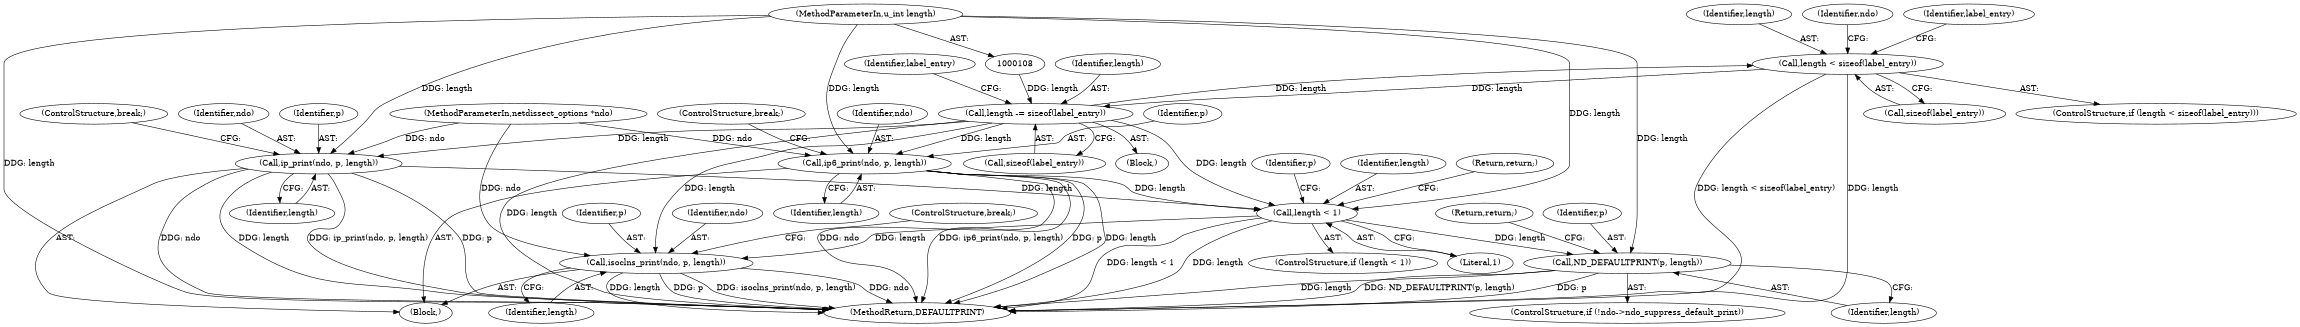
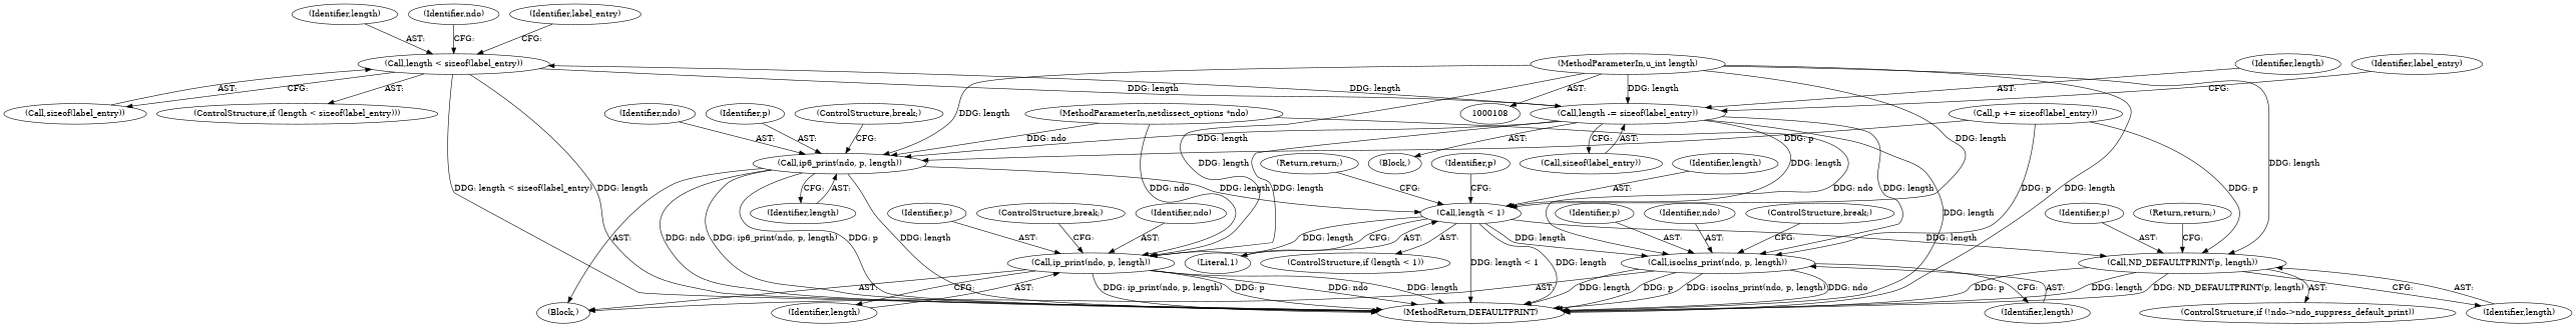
  digraph {
    n1 [label="(Call,length < sizeof(label_entry))"]
    n2 [label="(Call,length -= sizeof(label_entry))"]
    n3 [label="(MethodReturn,DEFAULTPRINT)"]
    n4 [label="(Call,sizeof(label_entry))"]
    n5 [label="(ControlStructure,if (length < sizeof(label_entry)))"]
    n6 [label="(Call,length < 1)"]
    n7 [label="(Call,ip_print(ndo, p, length))"]
    n8 [label="(Call,ip6_print(ndo, p, length))"]
    n9 [label="(Call,isoclns_print(ndo, p, length))"]
    n10 [label="(Call,sizeof(label_entry))"]
    n11 [label="(Block,)"]
    n12 [label="(Call,ND_DEFAULTPRINT(p, length))"]
    n13 [label="(ControlStructure,if (length < 1))"]
    n14 [label="(Literal,1)"]
    n15 [label="(ControlStructure,if (!ndo->ndo_suppress_default_print))"]
    n16 [label="(Identifier,length)"]
    n17 [label="(Block,)"]
    n18 [label="(Identifier,length)"]
    n19 [label="(Identifier,length)"]
    n20 [label="(Identifier,length)"]
    n21 [label="(MethodParameterIn,u_int length)"]
    1000108
    n23 [label="(Identifier,ndo)"]
    n24 [label="(Identifier,ndo)"]
    n25 [label="(Return,return;)"]
    n26 [label="(Identifier,p)"]
+   n27 [label="(Call,p += sizeof(label_entry))"]
    n28 [label="(Identifier,length)"]
    n29 [label="(Identifier,p)"]
    n30 [label="(Identifier,p)"]
    n31 [label="(Identifier,length)"]
    n32 [label="(Return,return;)"]
    n33 [label="(Identifier,length)"]
    n34 [label="(ControlStructure,break;)"]
    n35 [label="(Identifier,label_entry)"]
    n36 [label="(ControlStructure,break;)"]
    n37 [label="(Identifier,ndo)"]
    n38 [label="(MethodParameterIn,netdissect_options *ndo)"]
    n39 [label="(Identifier,p)"]
    n40 [label="(Identifier,p)"]
    n41 [label="(ControlStructure,break;)"]
    n42 [label="(Identifier,ndo)"]
    n43 [label="(Identifier,label_entry)"]
    n1 -> n2 [label="DDG: length"]
    n1 -> n3 [label="DDG: length < sizeof(label_entry)"]
    n1 -> n3 [label="DDG: length"]
    n1 -> n4 [label="CFG: "]
    n1 -> n5 [label="AST: "]
    n2 -> n1 [label="DDG: length"]
    n2 -> n3 [label="DDG: length"]
    n2 -> n6 [label="DDG: length"]
    n2 -> n7 [label="DDG: length"]
    n2 -> n8 [label="DDG: length"]
    n2 -> n9 [label="DDG: length"]
    n2 -> n10 [label="CFG: "]
    n2 -> n11 [label="AST: "]
    n4 -> n1 [label="AST: "]
    n6 -> n3 [label="DDG: length < 1"]
    n6 -> n3 [label="DDG: length"]
-   n7 -> n6 [label="DDG: length"]
+   n6 -> n7 [label="DDG: length"]
    n6 -> n9 [label="DDG: length"]
    n6 -> n12 [label="DDG: length"]
    n6 -> n13 [label="AST: "]
    n6 -> n14 [label="CFG: "]
    n7 -> n3 [label="DDG: ndo"]
    n7 -> n3 [label="DDG: length"]
    n7 -> n3 [label="DDG: ip_print(ndo, p, length)"]
    n7 -> n3 [label="DDG: p"]
    n7 -> n17 [label="AST: "]
    n7 -> n18 [label="CFG: "]
    n8 -> n3 [label="DDG: ip6_print(ndo, p, length)"]
    n8 -> n3 [label="DDG: p"]
    n8 -> n3 [label="DDG: length"]
    n8 -> n3 [label="DDG: ndo"]
    n8 -> n6 [label="DDG: length"]
    n8 -> n17 [label="AST: "]
    n8 -> n19 [label="CFG: "]
    n9 -> n3 [label="DDG: length"]
    n9 -> n3 [label="DDG: p"]
    n9 -> n3 [label="DDG: isoclns_print(ndo, p, length)"]
    n9 -> n3 [label="DDG: ndo"]
    n9 -> n17 [label="AST: "]
    n9 -> n20 [label="CFG: "]
    n10 -> n2 [label="AST: "]
    n12 -> n3 [label="DDG: p"]
    n12 -> n3 [label="DDG: length"]
    n12 -> n3 [label="DDG: ND_DEFAULTPRINT(p, length)"]
    n12 -> n15 [label="AST: "]
    n12 -> n16 [label="CFG: "]
    n14 -> n6 [label="AST: "]
    n16 -> n12 [label="AST: "]
    n18 -> n7 [label="AST: "]
    n19 -> n8 [label="AST: "]
    n20 -> n9 [label="AST: "]
-   1000108 -> n2 [label="DDG: length"]
+   n21 -> n2 [label="DDG: length"]
    n21 -> n3 [label="DDG: length"]
    n21 -> n6 [label="DDG: length"]
    n21 -> n7 [label="DDG: length"]
    n21 -> n8 [label="DDG: length"]
    n21 -> n12 [label="DDG: length"]
    n21 -> 1000108 [label="AST: "]
    n23 -> n8 [label="AST: "]
    n24 -> n9 [label="AST: "]
    n25 -> n12 [label="CFG: "]
    n26 -> n6 [label="CFG: "]
+   n27 -> n8 [label="DDG: p"]
+   n27 -> n9 [label="DDG: p"]
+   n27 -> n12 [label="DDG: p"]
    n28 -> n1 [label="AST: "]
    n29 -> n8 [label="AST: "]
    n30 -> n12 [label="AST: "]
    n31 -> n6 [label="AST: "]
    n32 -> n6 [label="CFG: "]
    n33 -> n2 [label="AST: "]
    n34 -> n7 [label="CFG: "]
    n35 -> n2 [label="CFG: "]
    n36 -> n9 [label="CFG: "]
    n37 -> n7 [label="AST: "]
    n38 -> n7 [label="DDG: ndo"]
    n38 -> n8 [label="DDG: ndo"]
    n38 -> n9 [label="DDG: ndo"]
    n39 -> n7 [label="AST: "]
    n40 -> n9 [label="AST: "]
    n41 -> n8 [label="CFG: "]
    n42 -> n1 [label="CFG: "]
    n43 -> n1 [label="CFG: "]
  }
